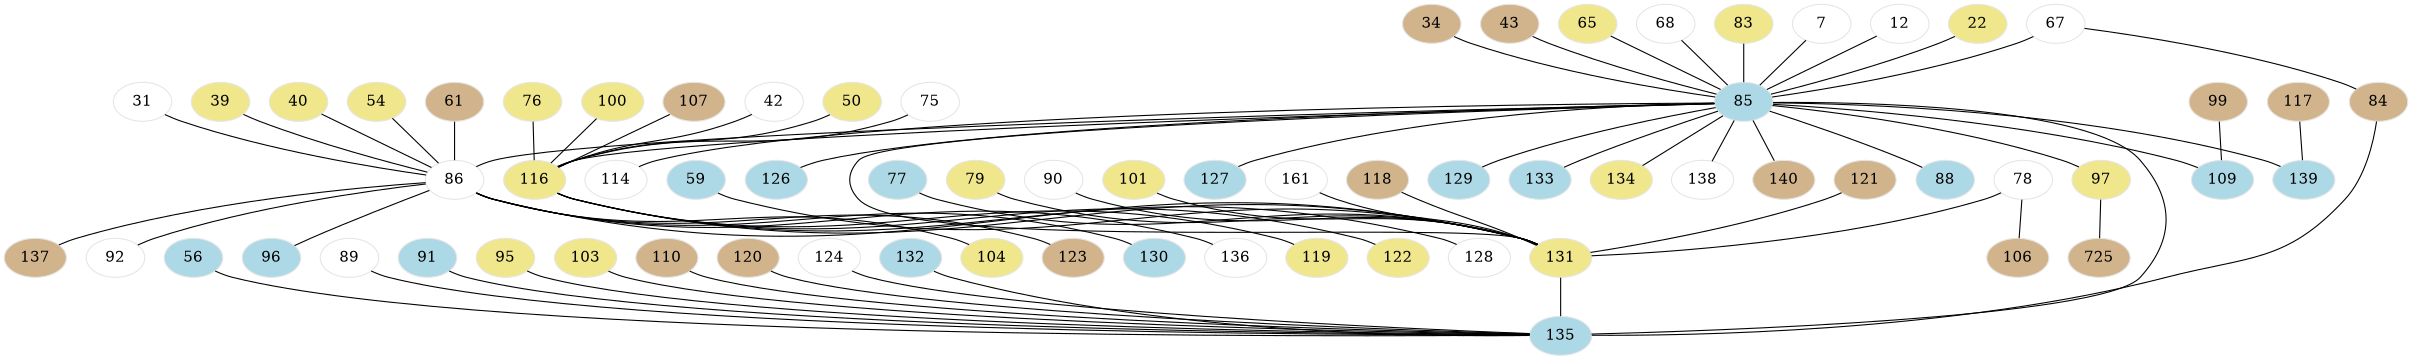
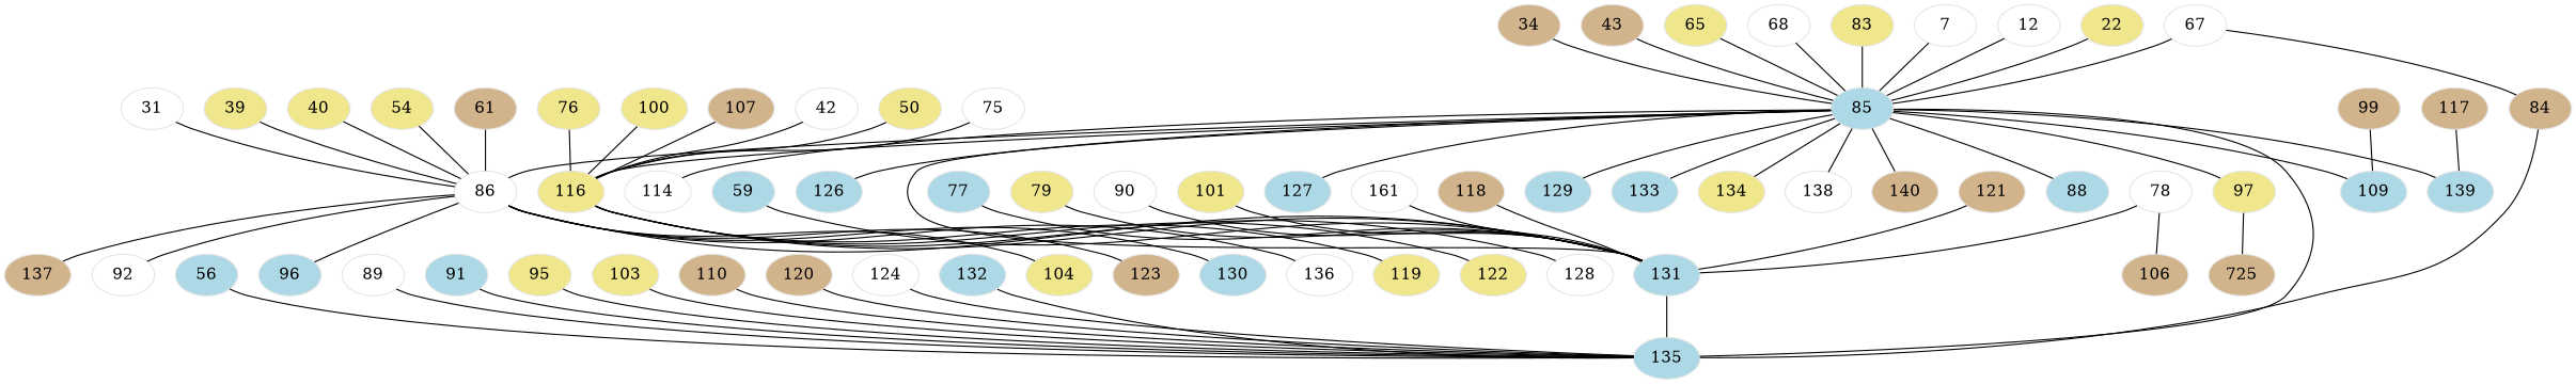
  graph {
    node [color=gray90 fillcolor=khaki style=filled]
    85 [fillcolor=lightblue super="+63+71+1"]
    86 [fillcolor=white super="+15+19"]
    116 [super="+115+80+26"]
    135 [fillcolor=lightblue super="+14+51+105+87+98"]
-   131 [super="+73+53"]
+   131 [fillcolor=lightblue super="+73+53"]
    88 [fillcolor=lightblue]
    97 [super="+74"]
    109 [fillcolor=lightblue super="+94"]
    114 [fillcolor=white super="+44"]
    126 [fillcolor=lightblue]
    127 [fillcolor=lightblue]
    129 [fillcolor=lightblue]
    133 [fillcolor=lightblue]
    134 [super="+112"]
    138 [fillcolor=white]
    139 [fillcolor=lightblue super="+81+102"]
    140 [fillcolor=tan super="+38"]
    7 [fillcolor=white]
    12 [fillcolor=white]
    22
    92 [fillcolor=white super="+69"]
    96 [fillcolor=lightblue super="+60"]
    104 [super="+33+66"]
    123 [fillcolor=tan]
    130 [fillcolor=lightblue]
    136 [fillcolor=white]
    137 [fillcolor=tan super="+64"]
    31 [fillcolor=white]
    34 [fillcolor=tan]
    39
    40
    119
    122 [super="+113"]
    128 [fillcolor=white]
    42 [fillcolor=white]
    43 [fillcolor=tan]
    50
    54
    56 [fillcolor=lightblue]
    59 [fillcolor=lightblue super="+55"]
    61 [fillcolor=tan]
    65
    67 [fillcolor=white super="+62"]
    84 [fillcolor=tan super="+70"]
    68 [fillcolor=white]
    75 [fillcolor=white]
    76 [super="+46"]
    77 [fillcolor=lightblue]
    78 [fillcolor=white super="+13+21"]
    106 [fillcolor=tan]
    79
    83
    n53 [fillcolor=tan label=725]
    89 [fillcolor=white]
    90 [fillcolor=white]
    91 [fillcolor=lightblue]
    95
    99 [fillcolor=tan]
    100
    101
    103
    107 [fillcolor=tan]
    110 [fillcolor=tan]
    n64 [fillcolor=white label=161]
    117 [fillcolor=tan]
    118 [fillcolor=tan]
    120 [fillcolor=tan]
    121 [fillcolor=tan]
    124 [fillcolor=white]
    132 [fillcolor=lightblue]
    85 -- 86 [weight=6]
    85 -- 116 [weight=5]
    85 -- 135 [weight=9]
    85 -- 131
    85 -- 88
    85 -- 97 [weight=3]
    85 -- 109 [weight=2]
    85 -- 114
    85 -- 126
    85 -- 127
    85 -- 129
    85 -- 133
    85 -- 134
    85 -- 138
    85 -- 139 [weight=2]
    85 -- 140
    86 -- 131 [weight=2]
    86 -- 92
    86 -- 96
    86 -- 104
    86 -- 123
    86 -- 130
    86 -- 136
    86 -- 137
    116 -- 131
    116 -- 119
    116 -- 122
    116 -- 128
    131 -- 135 [weight=2]
    97 -- n53
    7 -- 85
    12 -- 85
    22 -- 85
    31 -- 86
    34 -- 85
    39 -- 86
    40 -- 86
    42 -- 116
    43 -- 85
    50 -- 116
    54 -- 86
    56 -- 135
    59 -- 131
    61 -- 86
    65 -- 85
    67 -- 85 [weight=2]
    67 -- 84
    84 -- 135
    68 -- 85
    75 -- 116
    76 -- 116
    77 -- 131
    78 -- 131 [weight=4]
    78 -- 106
    79 -- 131
    83 -- 85
    89 -- 135
    90 -- 131
    91 -- 135
    95 -- 135
    99 -- 109
    100 -- 116
    101 -- 131
    103 -- 135
    107 -- 116
    110 -- 135
    n64 -- 131
    117 -- 139
    118 -- 131
    120 -- 135
    121 -- 131
    124 -- 135
    132 -- 135
  }
